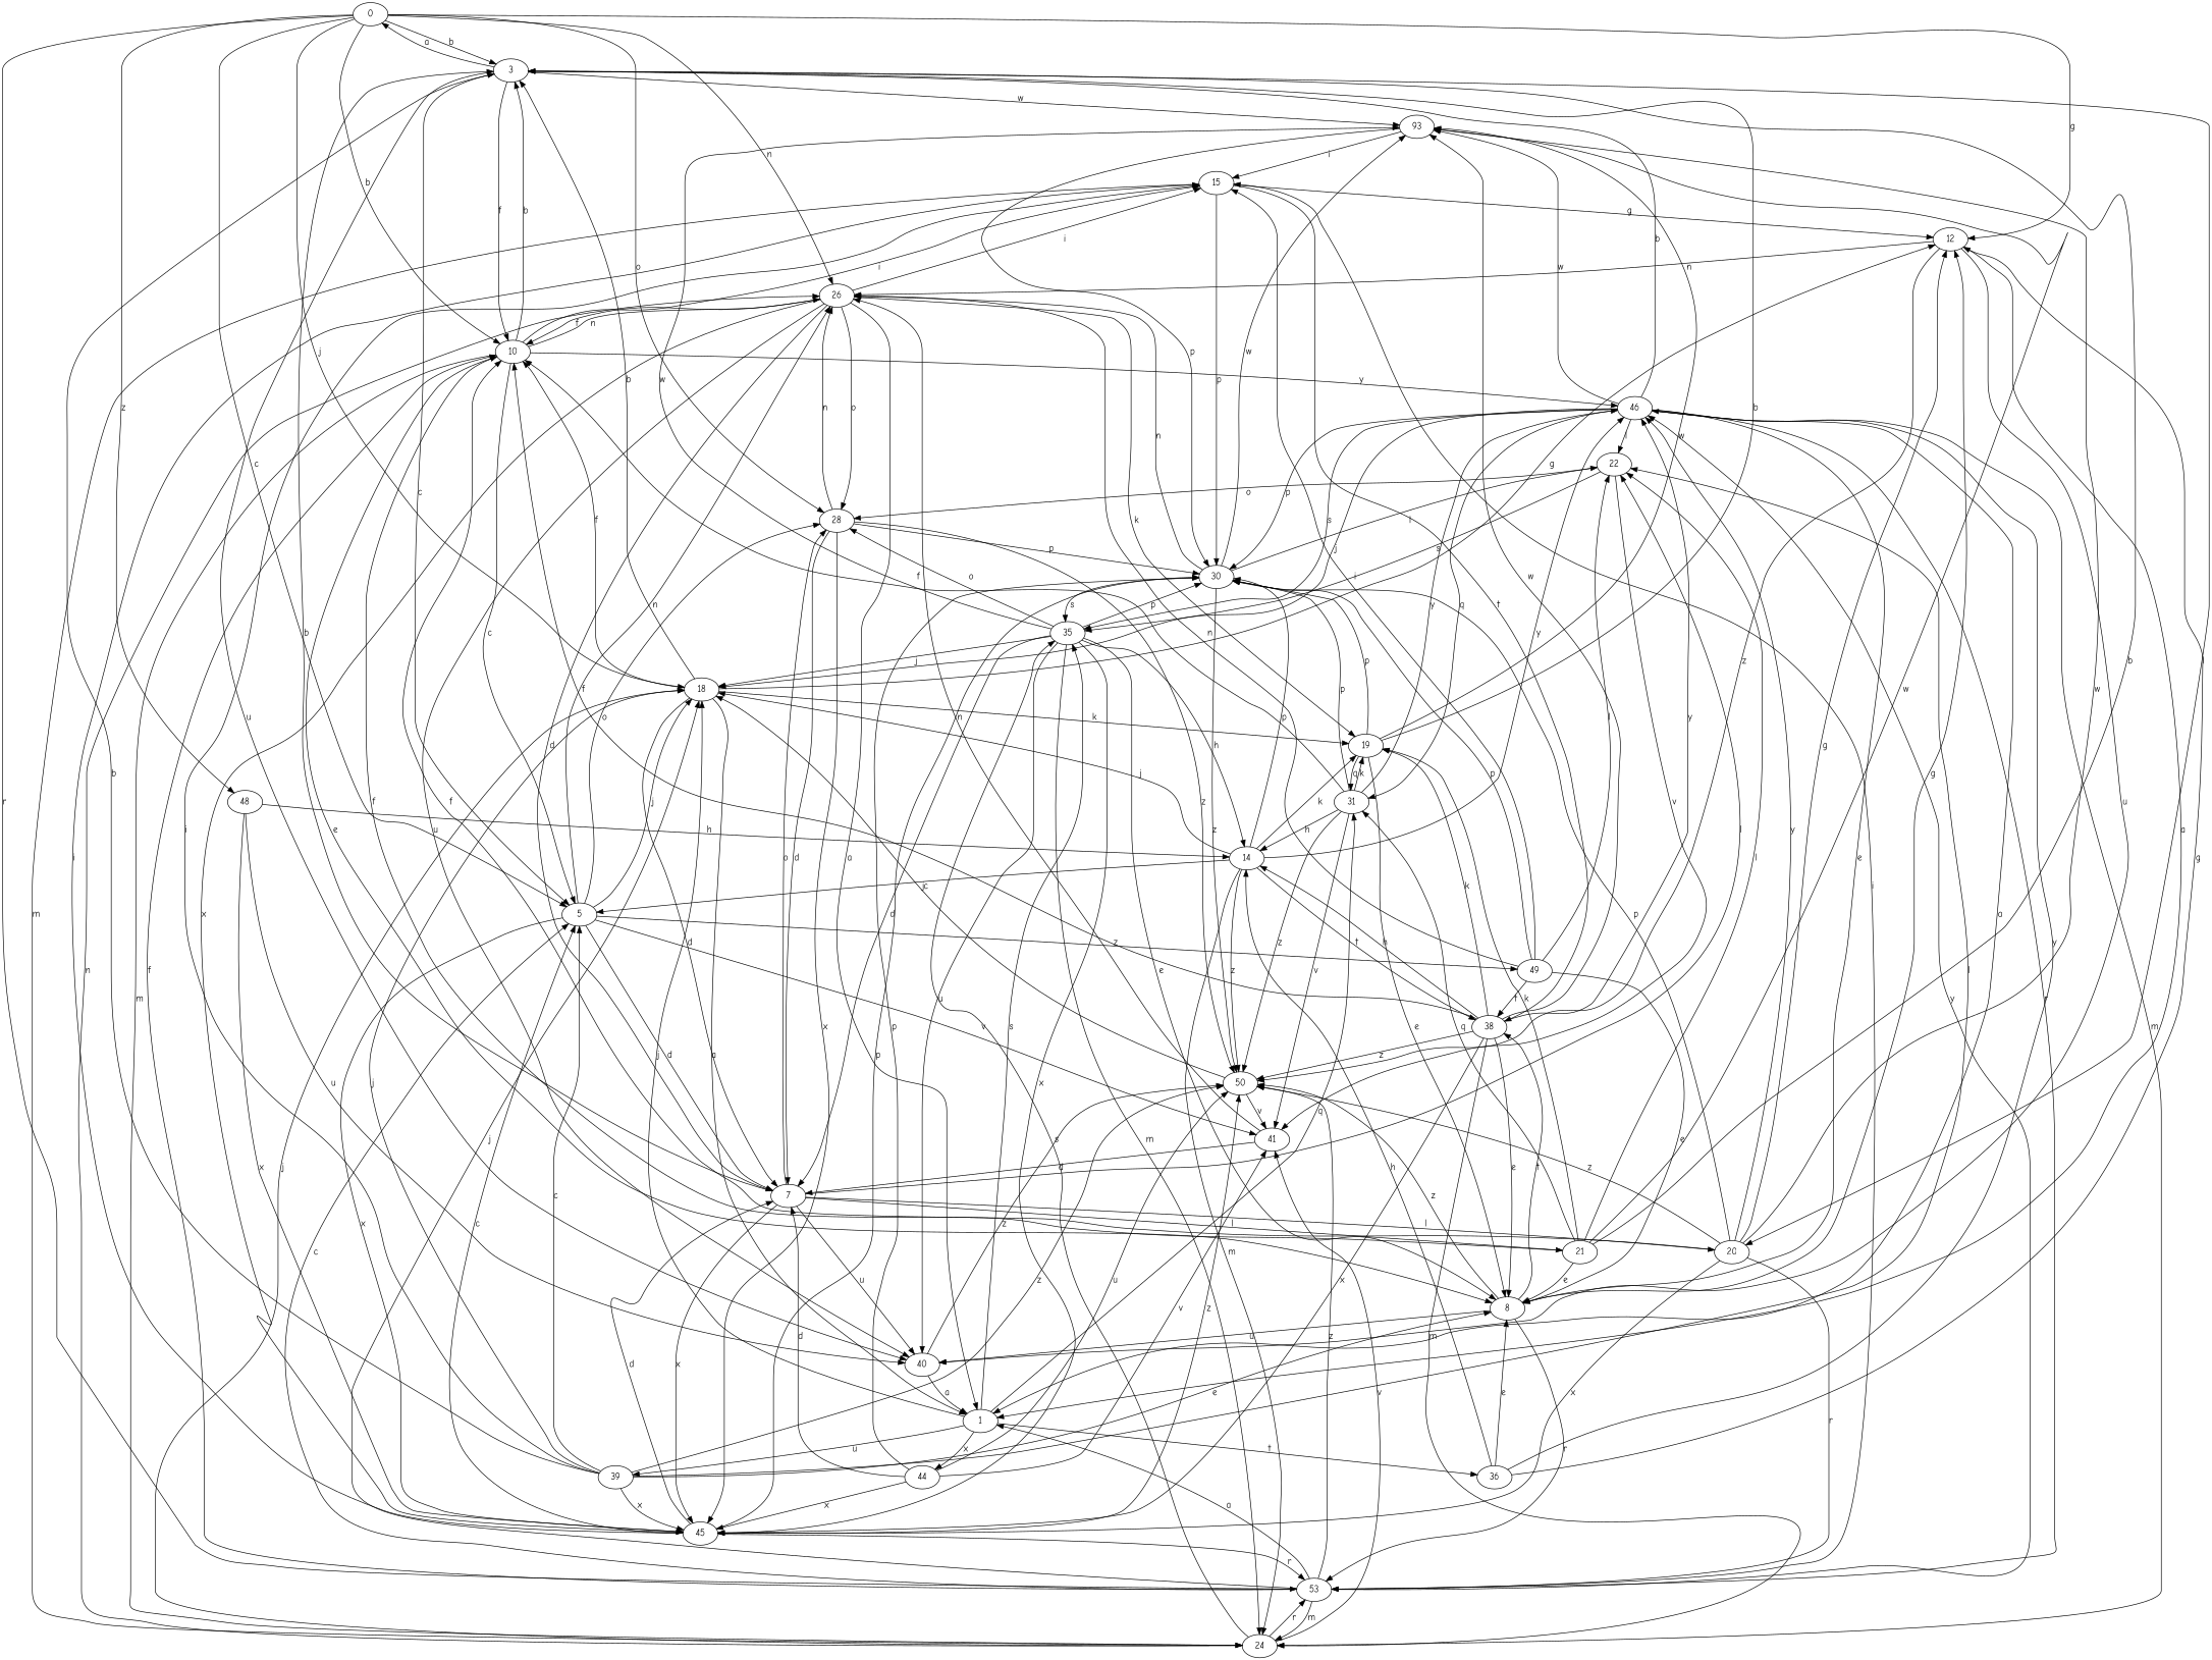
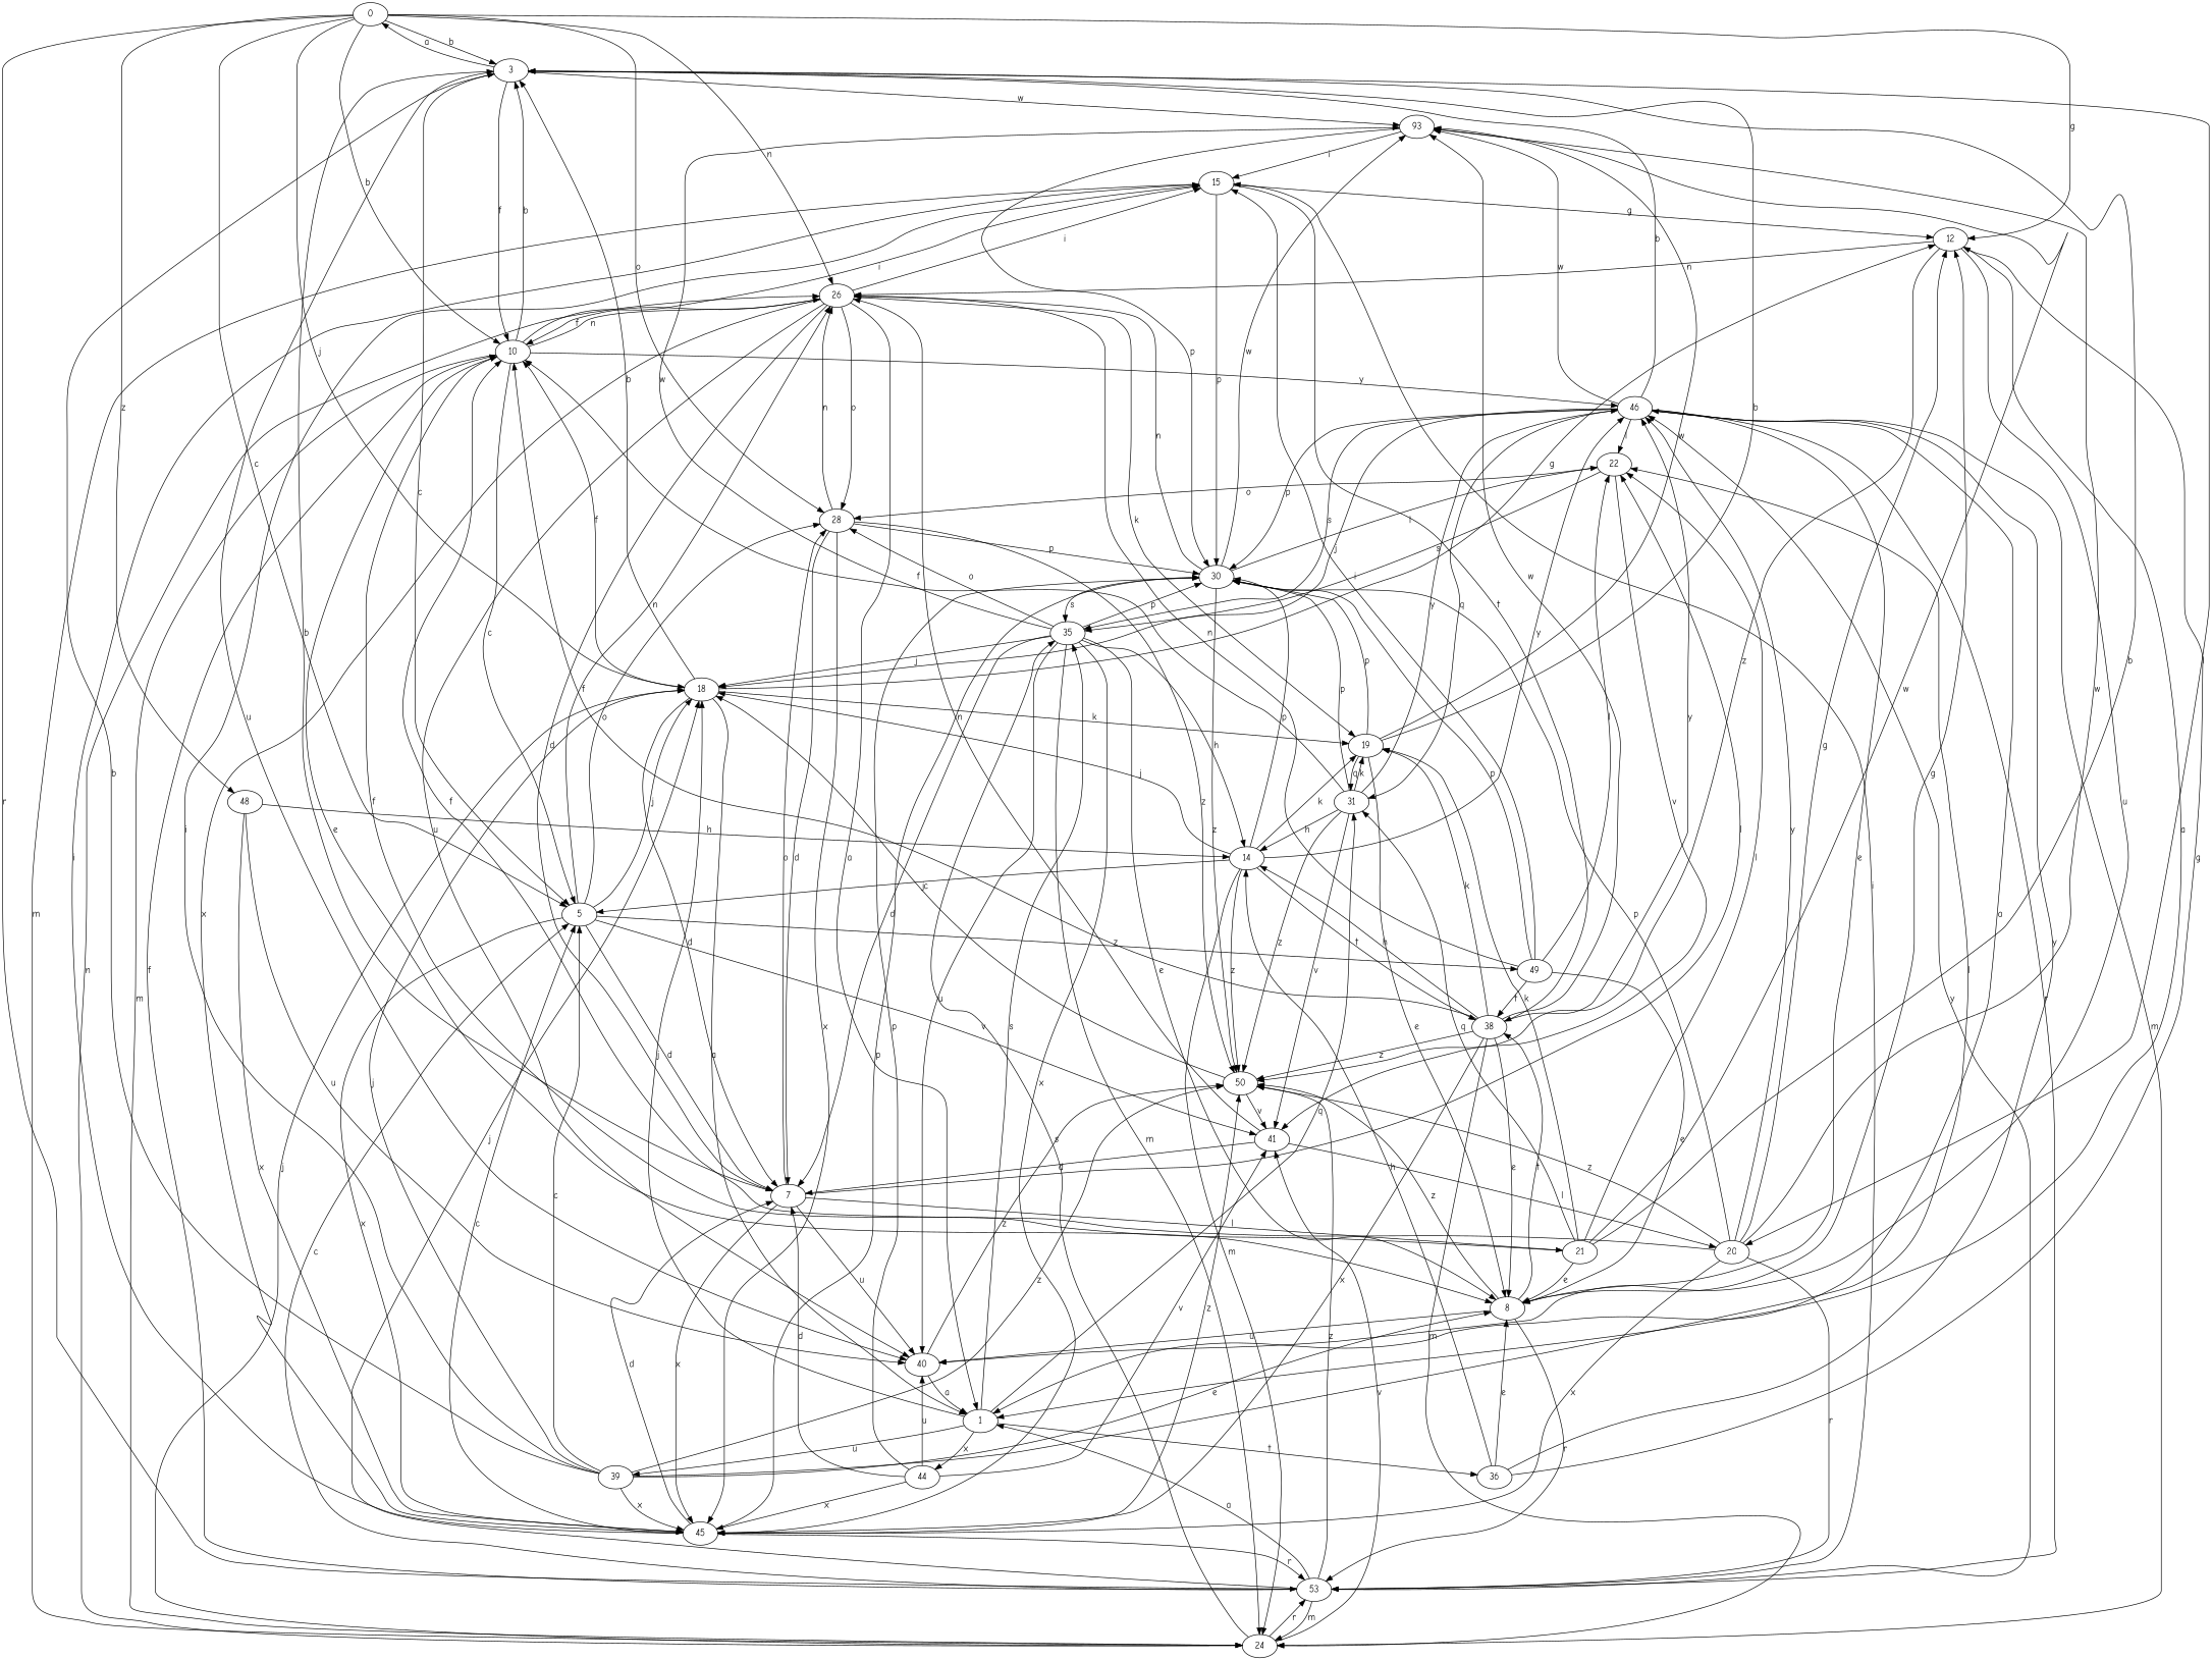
  strict digraph {
    fontname="Comic Neue"
    node [fontname="Comic Neue"]
    edge [fontname="Comic Neue"]
    0
    3
    5
    10
    12
    18
    26
    28
    n9 [label=53]
    48
    20
    40
    n13 [label=93]
    7
    41
    45
    49
    8
    15
    24
    46
    1
    50
    19
    30
    14
    31
    35
    36
    39
    44
    22
    21
    38
    0 -> 3 [label=b]
    0 -> 5 [label=c]
    0 -> 10 [label=b]
    0 -> 12 [label=g]
    0 -> 18 [label=j]
    0 -> 26 [label=n]
    0 -> 28 [label=o]
    0 -> n9 [label=r]
    0 -> 48 [label=z]
    3 -> 0 [label=a]
    3 -> 5 [label=c]
    3 -> 10 [label=f]
    3 -> 20 [label=l]
    3 -> 40 [label=u]
    3 -> n13 [label=w]
    5 -> 18 [label=j]
    5 -> 26 [label=n]
    5 -> 28 [label=o]
    5 -> 7 [label=d]
    5 -> 41 [label=v]
    5 -> 45 [label=x]
    5 -> 49 [label=z]
    10 -> 3 [label=b]
    10 -> 5 [label=c]
    10 -> 26 [label=n]
    10 -> 8 [label=e]
    10 -> 15 [label=i]
    10 -> 24 [label=m]
    10 -> 46 [label=y]
    12 -> 26 [label=n]
    12 -> 40 [label=u]
    12 -> 1 [label=a]
    12 -> 50 [label=z]
    18 -> 3 [label=b]
    18 -> 10 [label=f]
    18 -> 12 [label=g]
    18 -> 7 [label=d]
    18 -> 1 [label=a]
    18 -> 19 [label=k]
    26 -> 10 [label=f]
    26 -> 28 [label=o]
    26 -> 40 [label=u]
    26 -> 7 [label=d]
    26 -> 45 [label=x]
    26 -> 15 [label=i]
    26 -> 1 [label=a]
    26 -> 19 [label=k]
    28 -> 26 [label=n]
    28 -> 7 [label=d]
    28 -> 45 [label=x]
    28 -> 50 [label=z]
    28 -> 30 [label=p]
    n9 -> 5 [label=c]
    n9 -> 10 [label=f]
    n9 -> 18 [label=j]
    n9 -> 15 [label=i]
    n9 -> 24 [label=m]
    n9 -> 46 [label=y]
    n9 -> 1 [label=a]
    n9 -> 50 [label=z]
    48 -> 40 [label=u]
    48 -> 45 [label=x]
    48 -> 14 [label=h]
    20 -> 10 [label=f]
    20 -> 12 [label=g]
    20 -> n9 [label=r]
    20 -> n13 [label=w]
    20 -> 45 [label=x]
    20 -> 46 [label=y]
    20 -> 50 [label=z]
    20 -> 30 [label=p]
    40 -> 1 [label=a]
    40 -> 50 [label=z]
    n13 -> 15 [label=i]
    n13 -> 30 [label=p]
    7 -> 3 [label=b]
    7 -> 28 [label=o]
-   7 -> 20 [label=l]
+   41 -> 20 [label=l]
    7 -> 40 [label=u]
    7 -> 45 [label=x]
    7 -> 22 [label=l]
    7 -> 21 [label=l]
    41 -> 26 [label=n]
    41 -> 7 [label=d]
    45 -> 5 [label=c]
    45 -> n9 [label=r]
    45 -> 7 [label=d]
    45 -> 15 [label=i]
    45 -> 50 [label=z]
    45 -> 30 [label=p]
    49 -> 26 [label=n]
    49 -> 8 [label=e]
    49 -> 15 [label=i]
    49 -> 30 [label=p]
    49 -> 22 [label=l]
    49 -> 38 [label=t]
    8 -> 12 [label=g]
    8 -> n9 [label=r]
    8 -> 40 [label=u]
    8 -> 50 [label=z]
    8 -> 38 [label=t]
    15 -> 12 [label=g]
    15 -> 24 [label=m]
    15 -> 30 [label=p]
    15 -> 38 [label=t]
    24 -> 18 [label=j]
    24 -> 26 [label=n]
    24 -> n9 [label=r]
    24 -> 41 [label=v]
    24 -> 35 [label=s]
    46 -> 3 [label=b]
    46 -> 18 [label=j]
    46 -> n9 [label=r]
    46 -> n13 [label=w]
    46 -> 8 [label=e]
    46 -> 24 [label=m]
    46 -> 1 [label=a]
    46 -> 30 [label=p]
    46 -> 31 [label=q]
    46 -> 35 [label=s]
    46 -> 22 [label=l]
    1 -> 18 [label=j]
    1 -> 31 [label=q]
    1 -> 35 [label=s]
    1 -> 36 [label=t]
    1 -> 39 [label=u]
    1 -> 44 [label=x]
    50 -> 18 [label=j]
    50 -> 41 [label=v]
    19 -> 3 [label=b]
    19 -> n13 [label=w]
    19 -> 8 [label=e]
    19 -> 30 [label=p]
    19 -> 31 [label=q]
    30 -> 26 [label=n]
    30 -> n13 [label=w]
    30 -> 50 [label=z]
    30 -> 35 [label=s]
    30 -> 22 [label=l]
    14 -> 5 [label=c]
    14 -> 18 [label=j]
    14 -> 24 [label=m]
    14 -> 46 [label=y]
    14 -> 50 [label=z]
    14 -> 19 [label=k]
    14 -> 30 [label=p]
    14 -> 38 [label=t]
    31 -> 10 [label=f]
    31 -> 41 [label=v]
    31 -> 46 [label=y]
    31 -> 50 [label=z]
    31 -> 19 [label=k]
    31 -> 30 [label=p]
    31 -> 14 [label=h]
    35 -> 18 [label=j]
    35 -> 28 [label=o]
    35 -> 40 [label=u]
    35 -> n13 [label=w]
    35 -> 7 [label=d]
    35 -> 45 [label=x]
    35 -> 8 [label=e]
    35 -> 24 [label=m]
    35 -> 30 [label=p]
    35 -> 14 [label=h]
    36 -> 12 [label=g]
    36 -> 8 [label=e]
    36 -> 46 [label=y]
    36 -> 14 [label=h]
    39 -> 3 [label=b]
    39 -> 5 [label=c]
    39 -> 18 [label=j]
    39 -> 45 [label=x]
    39 -> 8 [label=e]
    39 -> 15 [label=i]
    39 -> 50 [label=z]
    39 -> 22 [label=l]
-   44 -> 50 [label=u]
+   44 -> 40 [label=u]
    44 -> 7 [label=d]
    44 -> 41 [label=v]
    44 -> 45 [label=x]
    44 -> 30 [label=p]
    22 -> 28 [label=o]
    22 -> 41 [label=v]
    22 -> 35 [label=s]
    21 -> 3 [label=b]
    21 -> 10 [label=f]
    21 -> n13 [label=w]
    21 -> 8 [label=e]
    21 -> 19 [label=k]
    21 -> 31 [label=q]
    21 -> 22 [label=l]
    38 -> 10 [label=f]
    38 -> n13 [label=w]
    38 -> 45 [label=x]
    38 -> 8 [label=e]
    38 -> 24 [label=m]
    38 -> 46 [label=y]
    38 -> 50 [label=z]
    38 -> 19 [label=k]
    38 -> 14 [label=h]
  }
